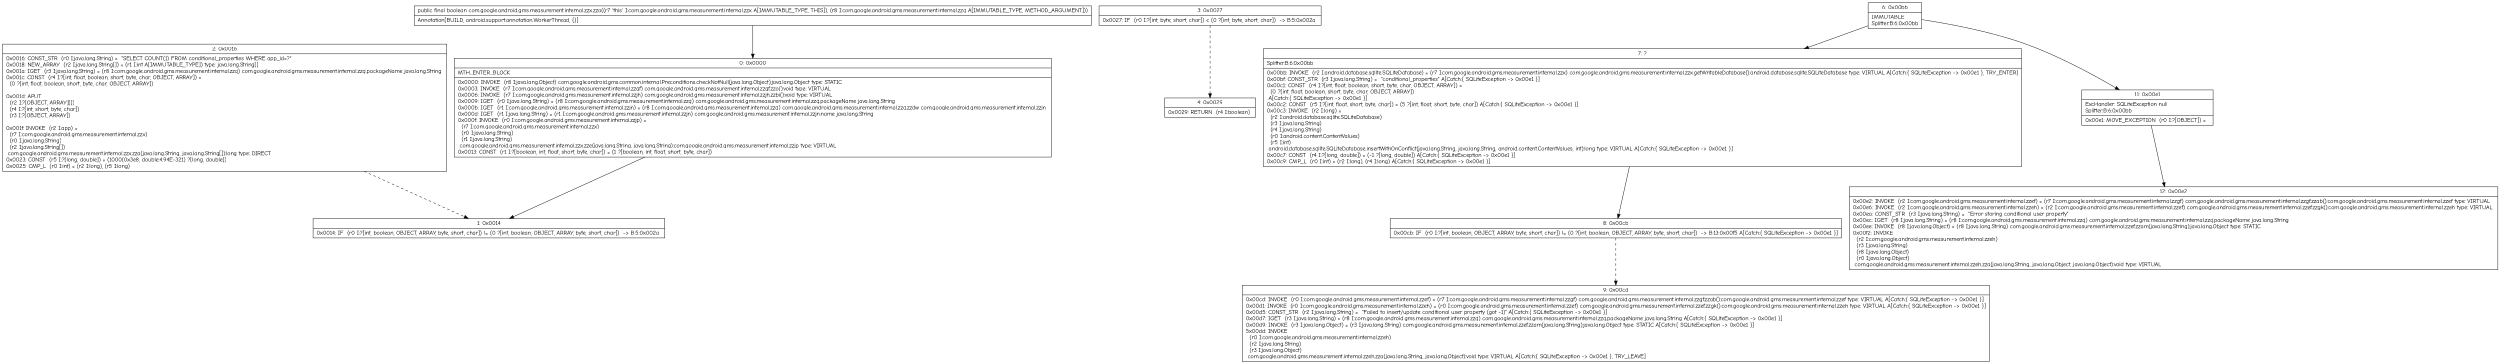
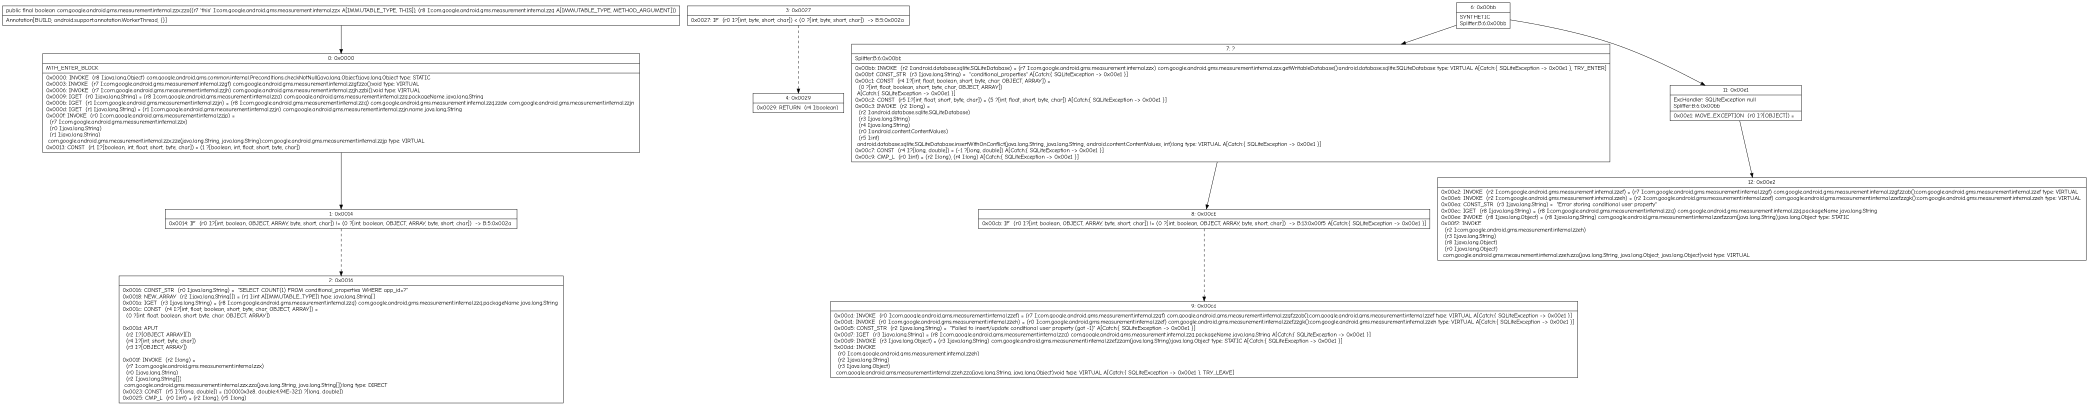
  digraph {
    fontname="Comic Neue"
    node [fontname="Comic Neue" shape=record]
    edge [fontname="Comic Neue"]
    n1 [label="{0\:\ 0x0000|MTH_ENTER_BLOCK\l|0x0000: INVOKE  (r8 I:java.lang.Object) com.google.android.gms.common.internal.Preconditions.checkNotNull(java.lang.Object):java.lang.Object type: STATIC \l0x0003: INVOKE  (r7 I:com.google.android.gms.measurement.internal.zzgf) com.google.android.gms.measurement.internal.zzgf.zzo():void type: VIRTUAL \l0x0006: INVOKE  (r7 I:com.google.android.gms.measurement.internal.zzjh) com.google.android.gms.measurement.internal.zzjh.zzbi():void type: VIRTUAL \l0x0009: IGET  (r0 I:java.lang.String) = (r8 I:com.google.android.gms.measurement.internal.zzq) com.google.android.gms.measurement.internal.zzq.packageName java.lang.String \l0x000b: IGET  (r1 I:com.google.android.gms.measurement.internal.zzjn) = (r8 I:com.google.android.gms.measurement.internal.zzq) com.google.android.gms.measurement.internal.zzq.zzdw com.google.android.gms.measurement.internal.zzjn \l0x000d: IGET  (r1 I:java.lang.String) = (r1 I:com.google.android.gms.measurement.internal.zzjn) com.google.android.gms.measurement.internal.zzjn.name java.lang.String \l0x000f: INVOKE  (r0 I:com.google.android.gms.measurement.internal.zzjp) = \l  (r7 I:com.google.android.gms.measurement.internal.zzx)\l  (r0 I:java.lang.String)\l  (r1 I:java.lang.String)\l com.google.android.gms.measurement.internal.zzx.zze(java.lang.String, java.lang.String):com.google.android.gms.measurement.internal.zzjp type: VIRTUAL \l0x0013: CONST  (r1 I:?[boolean, int, float, short, byte, char]) = (1 ?[boolean, int, float, short, byte, char]) \l}"]
    n2 [label="{1\:\ 0x0014|0x0014: IF  (r0 I:?[int, boolean, OBJECT, ARRAY, byte, short, char]) != (0 ?[int, boolean, OBJECT, ARRAY, byte, short, char])  \-\> B:5:0x002a \l}"]
-   n3 [label="{2\:\ 0x0016|0x0016: CONST_STR  (r0 I:java.lang.String) =  \"SELECT COUNT(1) FROM conditional_properties WHERE app_id=?\" \l0x0018: NEW_ARRAY  (r2 I:java.lang.String[]) = (r1 I:int A[IMMUTABLE_TYPE]) type: java.lang.String[] \l0x001a: IGET  (r3 I:java.lang.String) = (r8 I:com.google.android.gms.measurement.internal.zzq) com.google.android.gms.measurement.internal.zzq.packageName java.lang.String \l0x001c: CONST  (r4 I:?[int, float, boolean, short, byte, char, OBJECT, ARRAY]) = \l  (0 ?[int, float, boolean, short, byte, char, OBJECT, ARRAY])\l \l0x001d: APUT  \l  (r2 I:?[OBJECT, ARRAY][])\l  (r4 I:?[int, short, byte, char])\l  (r3 I:?[OBJECT, ARRAY])\l \l0x001f: INVOKE  (r2 I:app) = \l  (r7 I:com.google.android.gms.measurement.internal.zzx)\l  (r0 I:java.lang.String)\l  (r2 I:java.lang.String[])\l com.google.android.gms.measurement.internal.zzx.zza(java.lang.String, java.lang.String[]):long type: DIRECT \l0x0023: CONST  (r5 I:?[long, double]) = (1000(0x3e8, double:4.94E\-321) ?[long, double]) \l0x0025: CMP_L  (r0 I:int) = (r2 I:long), (r5 I:long) \l}"]
+   n3 [label="{2\:\ 0x0016|0x0016: CONST_STR  (r0 I:java.lang.String) =  \"SELECT COUNT(1) FROM conditional_properties WHERE app_id=?\" \l0x0018: NEW_ARRAY  (r2 I:java.lang.String[]) = (r1 I:int A[IMMUTABLE_TYPE]) type: java.lang.String[] \l0x001a: IGET  (r3 I:java.lang.String) = (r8 I:com.google.android.gms.measurement.internal.zzq) com.google.android.gms.measurement.internal.zzq.packageName java.lang.String \l0x001c: CONST  (r4 I:?[int, float, boolean, short, byte, char, OBJECT, ARRAY]) = \l  (0 ?[int, float, boolean, short, byte, char, OBJECT, ARRAY])\l \l0x001d: APUT  \l  (r2 I:?[OBJECT, ARRAY][])\l  (r4 I:?[int, short, byte, char])\l  (r3 I:?[OBJECT, ARRAY])\l \l0x001f: INVOKE  (r2 I:long) = \l  (r7 I:com.google.android.gms.measurement.internal.zzx)\l  (r0 I:java.lang.String)\l  (r2 I:java.lang.String[])\l com.google.android.gms.measurement.internal.zzx.zza(java.lang.String, java.lang.String[]):long type: DIRECT \l0x0023: CONST  (r5 I:?[long, double]) = (1000(0x3e8, double:4.94E\-321) ?[long, double]) \l0x0025: CMP_L  (r0 I:int) = (r2 I:long), (r5 I:long) \l}"]
    n4 [label="{3\:\ 0x0027|0x0027: IF  (r0 I:?[int, byte, short, char]) \< (0 ?[int, byte, short, char])  \-\> B:5:0x002a \l}"]
    n5 [label="{4\:\ 0x0029|0x0029: RETURN  (r4 I:boolean) \l}"]
-   n6 [label="{6\:\ 0x00bb|IMMUTABLE\lSplitter:B:6:0x00bb\l}"]
+   n6 [label="{6\:\ 0x00bb|SYNTHETIC\lSplitter:B:6:0x00bb\l}"]
    n7 [label="{7\:\ ?|Splitter:B:6:0x00bb\l|0x00bb: INVOKE  (r2 I:android.database.sqlite.SQLiteDatabase) = (r7 I:com.google.android.gms.measurement.internal.zzx) com.google.android.gms.measurement.internal.zzx.getWritableDatabase():android.database.sqlite.SQLiteDatabase type: VIRTUAL A[Catch:\{ SQLiteException \-\> 0x00e1 \}, TRY_ENTER]\l0x00bf: CONST_STR  (r3 I:java.lang.String) =  \"conditional_properties\" A[Catch:\{ SQLiteException \-\> 0x00e1 \}]\l0x00c1: CONST  (r4 I:?[int, float, boolean, short, byte, char, OBJECT, ARRAY]) = \l  (0 ?[int, float, boolean, short, byte, char, OBJECT, ARRAY])\l A[Catch:\{ SQLiteException \-\> 0x00e1 \}]\l0x00c2: CONST  (r5 I:?[int, float, short, byte, char]) = (5 ?[int, float, short, byte, char]) A[Catch:\{ SQLiteException \-\> 0x00e1 \}]\l0x00c3: INVOKE  (r2 I:long) = \l  (r2 I:android.database.sqlite.SQLiteDatabase)\l  (r3 I:java.lang.String)\l  (r4 I:java.lang.String)\l  (r0 I:android.content.ContentValues)\l  (r5 I:int)\l android.database.sqlite.SQLiteDatabase.insertWithOnConflict(java.lang.String, java.lang.String, android.content.ContentValues, int):long type: VIRTUAL A[Catch:\{ SQLiteException \-\> 0x00e1 \}]\l0x00c7: CONST  (r4 I:?[long, double]) = (\-1 ?[long, double]) A[Catch:\{ SQLiteException \-\> 0x00e1 \}]\l0x00c9: CMP_L  (r0 I:int) = (r2 I:long), (r4 I:long) A[Catch:\{ SQLiteException \-\> 0x00e1 \}]\l}"]
    n8 [label="{11\:\ 0x00e1|ExcHandler: SQLiteException null\lSplitter:B:6:0x00bb\l|0x00e1: MOVE_EXCEPTION  (r0 I:?[OBJECT]) =  \l}"]
    n9 [label="{8\:\ 0x00cb|0x00cb: IF  (r0 I:?[int, boolean, OBJECT, ARRAY, byte, short, char]) != (0 ?[int, boolean, OBJECT, ARRAY, byte, short, char])  \-\> B:13:0x00f5 A[Catch:\{ SQLiteException \-\> 0x00e1 \}]\l}"]
    n10 [label="{12\:\ 0x00e2|0x00e2: INVOKE  (r2 I:com.google.android.gms.measurement.internal.zzef) = (r7 I:com.google.android.gms.measurement.internal.zzgf) com.google.android.gms.measurement.internal.zzgf.zzab():com.google.android.gms.measurement.internal.zzef type: VIRTUAL \l0x00e6: INVOKE  (r2 I:com.google.android.gms.measurement.internal.zzeh) = (r2 I:com.google.android.gms.measurement.internal.zzef) com.google.android.gms.measurement.internal.zzef.zzgk():com.google.android.gms.measurement.internal.zzeh type: VIRTUAL \l0x00ea: CONST_STR  (r3 I:java.lang.String) =  \"Error storing conditional user property\" \l0x00ec: IGET  (r8 I:java.lang.String) = (r8 I:com.google.android.gms.measurement.internal.zzq) com.google.android.gms.measurement.internal.zzq.packageName java.lang.String \l0x00ee: INVOKE  (r8 I:java.lang.Object) = (r8 I:java.lang.String) com.google.android.gms.measurement.internal.zzef.zzam(java.lang.String):java.lang.Object type: STATIC \l0x00f2: INVOKE  \l  (r2 I:com.google.android.gms.measurement.internal.zzeh)\l  (r3 I:java.lang.String)\l  (r8 I:java.lang.Object)\l  (r0 I:java.lang.Object)\l com.google.android.gms.measurement.internal.zzeh.zza(java.lang.String, java.lang.Object, java.lang.Object):void type: VIRTUAL \l}"]
    n11 [label="{9\:\ 0x00cd|0x00cd: INVOKE  (r0 I:com.google.android.gms.measurement.internal.zzef) = (r7 I:com.google.android.gms.measurement.internal.zzgf) com.google.android.gms.measurement.internal.zzgf.zzab():com.google.android.gms.measurement.internal.zzef type: VIRTUAL A[Catch:\{ SQLiteException \-\> 0x00e1 \}]\l0x00d1: INVOKE  (r0 I:com.google.android.gms.measurement.internal.zzeh) = (r0 I:com.google.android.gms.measurement.internal.zzef) com.google.android.gms.measurement.internal.zzef.zzgk():com.google.android.gms.measurement.internal.zzeh type: VIRTUAL A[Catch:\{ SQLiteException \-\> 0x00e1 \}]\l0x00d5: CONST_STR  (r2 I:java.lang.String) =  \"Failed to insert\/update conditional user property (got \-1)\" A[Catch:\{ SQLiteException \-\> 0x00e1 \}]\l0x00d7: IGET  (r3 I:java.lang.String) = (r8 I:com.google.android.gms.measurement.internal.zzq) com.google.android.gms.measurement.internal.zzq.packageName java.lang.String A[Catch:\{ SQLiteException \-\> 0x00e1 \}]\l0x00d9: INVOKE  (r3 I:java.lang.Object) = (r3 I:java.lang.String) com.google.android.gms.measurement.internal.zzef.zzam(java.lang.String):java.lang.Object type: STATIC A[Catch:\{ SQLiteException \-\> 0x00e1 \}]\l5x00dd: INVOKE  \l  (r0 I:com.google.android.gms.measurement.internal.zzeh)\l  (r2 I:java.lang.String)\l  (r3 I:java.lang.Object)\l com.google.android.gms.measurement.internal.zzeh.zza(java.lang.String, java.lang.Object):void type: VIRTUAL A[Catch:\{ SQLiteException \-\> 0x00e1 \}, TRY_LEAVE]\l}"]
    n12 [label="{public final boolean com.google.android.gms.measurement.internal.zzx.zza((r7 'this' I:com.google.android.gms.measurement.internal.zzx A[IMMUTABLE_TYPE, THIS]), (r8 I:com.google.android.gms.measurement.internal.zzq A[IMMUTABLE_TYPE, METHOD_ARGUMENT]))  | Annotation[BUILD, android.support.annotation.WorkerThread, \{\}]\l}"]
    n1 -> n2
-   n3 -> n2 [style=dashed]
+   n2 -> n3 [style=dashed]
    n4 -> n5 [style=dashed]
    n6 -> n7
    n6 -> n8
    n7 -> n9
    n8 -> n10
    n9 -> n11 [style=dashed]
    n12 -> n1
  }
